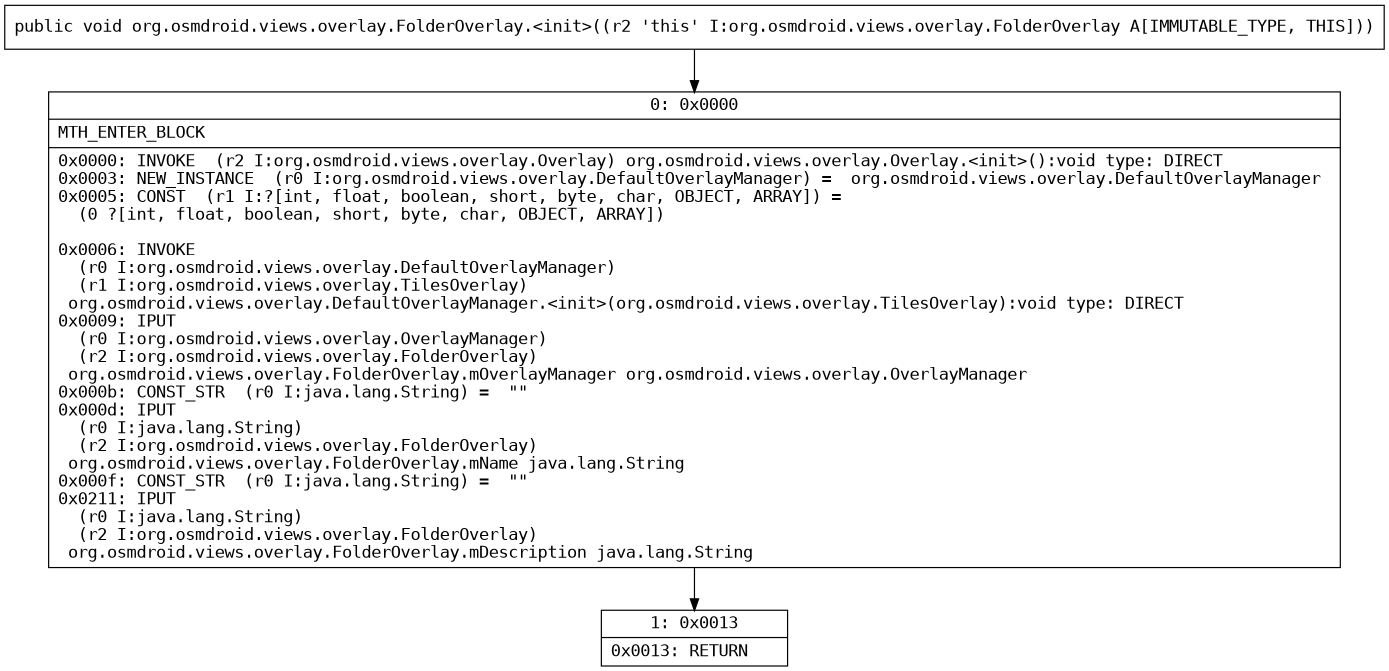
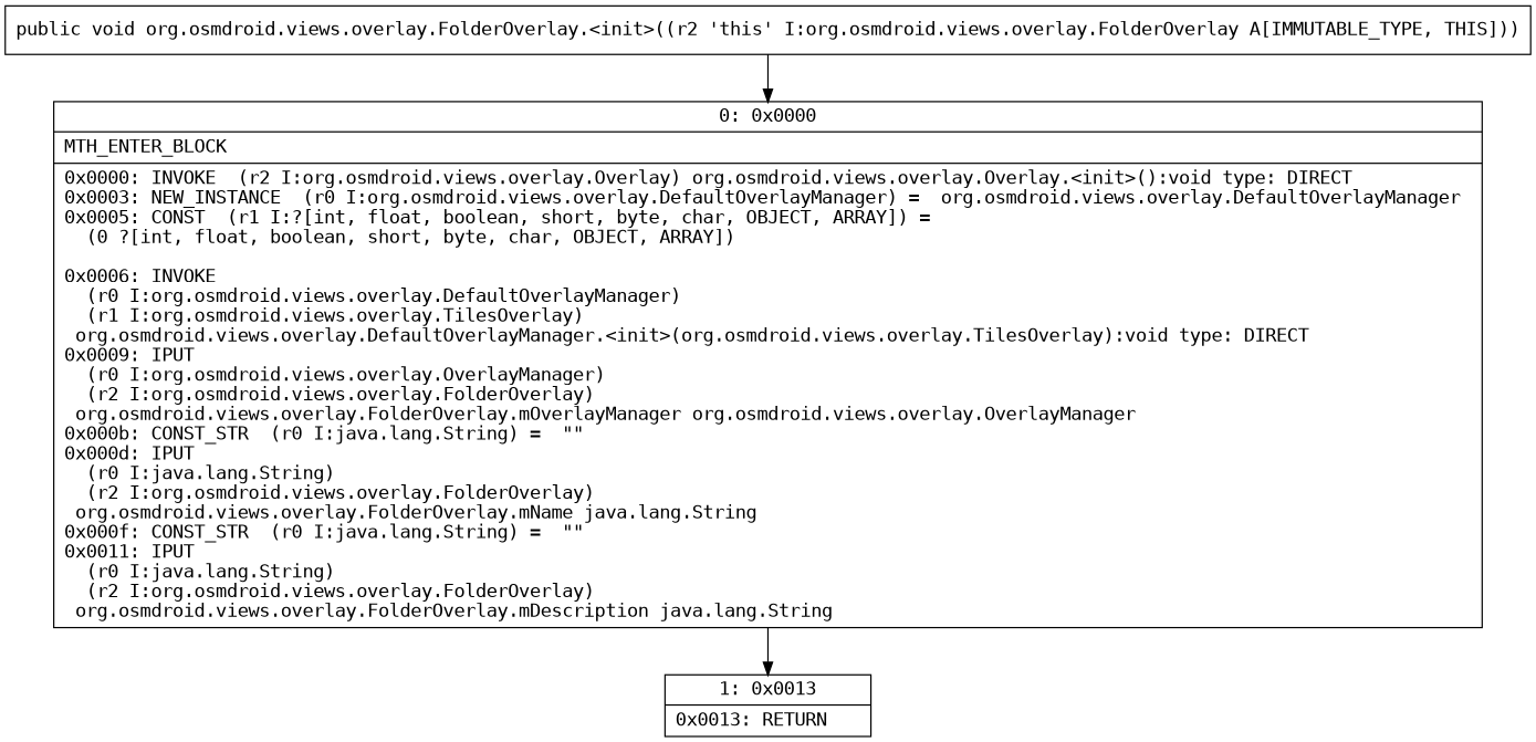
  digraph {
    fontname="DejaVu Sans Mono"
    node [shape=record fontname="DejaVu Sans Mono"]
    edge [fontname="DejaVu Sans Mono"]
-   n1 [label="{0\:\ 0x0000|MTH_ENTER_BLOCK\l|0x0000: INVOKE  (r2 I:org.osmdroid.views.overlay.Overlay) org.osmdroid.views.overlay.Overlay.\<init\>():void type: DIRECT \l0x0003: NEW_INSTANCE  (r0 I:org.osmdroid.views.overlay.DefaultOverlayManager) =  org.osmdroid.views.overlay.DefaultOverlayManager \l0x0005: CONST  (r1 I:?[int, float, boolean, short, byte, char, OBJECT, ARRAY]) = \l  (0 ?[int, float, boolean, short, byte, char, OBJECT, ARRAY])\l \l0x0006: INVOKE  \l  (r0 I:org.osmdroid.views.overlay.DefaultOverlayManager)\l  (r1 I:org.osmdroid.views.overlay.TilesOverlay)\l org.osmdroid.views.overlay.DefaultOverlayManager.\<init\>(org.osmdroid.views.overlay.TilesOverlay):void type: DIRECT \l0x0009: IPUT  \l  (r0 I:org.osmdroid.views.overlay.OverlayManager)\l  (r2 I:org.osmdroid.views.overlay.FolderOverlay)\l org.osmdroid.views.overlay.FolderOverlay.mOverlayManager org.osmdroid.views.overlay.OverlayManager \l0x000b: CONST_STR  (r0 I:java.lang.String) =  \"\" \l0x000d: IPUT  \l  (r0 I:java.lang.String)\l  (r2 I:org.osmdroid.views.overlay.FolderOverlay)\l org.osmdroid.views.overlay.FolderOverlay.mName java.lang.String \l0x000f: CONST_STR  (r0 I:java.lang.String) =  \"\" \l0x0211: IPUT  \l  (r0 I:java.lang.String)\l  (r2 I:org.osmdroid.views.overlay.FolderOverlay)\l org.osmdroid.views.overlay.FolderOverlay.mDescription java.lang.String \l}"]
+   n1 [label="{0\:\ 0x0000|MTH_ENTER_BLOCK\l|0x0000: INVOKE  (r2 I:org.osmdroid.views.overlay.Overlay) org.osmdroid.views.overlay.Overlay.\<init\>():void type: DIRECT \l0x0003: NEW_INSTANCE  (r0 I:org.osmdroid.views.overlay.DefaultOverlayManager) =  org.osmdroid.views.overlay.DefaultOverlayManager \l0x0005: CONST  (r1 I:?[int, float, boolean, short, byte, char, OBJECT, ARRAY]) = \l  (0 ?[int, float, boolean, short, byte, char, OBJECT, ARRAY])\l \l0x0006: INVOKE  \l  (r0 I:org.osmdroid.views.overlay.DefaultOverlayManager)\l  (r1 I:org.osmdroid.views.overlay.TilesOverlay)\l org.osmdroid.views.overlay.DefaultOverlayManager.\<init\>(org.osmdroid.views.overlay.TilesOverlay):void type: DIRECT \l0x0009: IPUT  \l  (r0 I:org.osmdroid.views.overlay.OverlayManager)\l  (r2 I:org.osmdroid.views.overlay.FolderOverlay)\l org.osmdroid.views.overlay.FolderOverlay.mOverlayManager org.osmdroid.views.overlay.OverlayManager \l0x000b: CONST_STR  (r0 I:java.lang.String) =  \"\" \l0x000d: IPUT  \l  (r0 I:java.lang.String)\l  (r2 I:org.osmdroid.views.overlay.FolderOverlay)\l org.osmdroid.views.overlay.FolderOverlay.mName java.lang.String \l0x000f: CONST_STR  (r0 I:java.lang.String) =  \"\" \l0x0011: IPUT  \l  (r0 I:java.lang.String)\l  (r2 I:org.osmdroid.views.overlay.FolderOverlay)\l org.osmdroid.views.overlay.FolderOverlay.mDescription java.lang.String \l}"]
    n2 [label="{1\:\ 0x0013|0x0013: RETURN   \l}"]
    n3 [label="{public void org.osmdroid.views.overlay.FolderOverlay.\<init\>((r2 'this' I:org.osmdroid.views.overlay.FolderOverlay A[IMMUTABLE_TYPE, THIS])) }"]
    n1 -> n2
    n3 -> n1
  }
